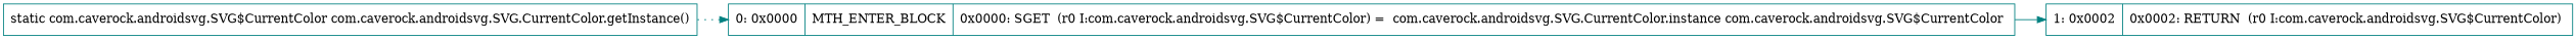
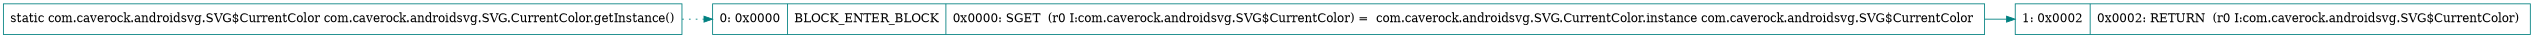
  digraph {
    rankdir=LR
    node [shape=record color=teal]
    edge [color=teal]
-   n1 [label="{0\:\ 0x0000|MTH_ENTER_BLOCK\l|0x0000: SGET  (r0 I:com.caverock.androidsvg.SVG$CurrentColor) =  com.caverock.androidsvg.SVG.CurrentColor.instance com.caverock.androidsvg.SVG$CurrentColor \l}"]
+   n1 [label="{0\:\ 0x0000|BLOCK_ENTER_BLOCK\l|0x0000: SGET  (r0 I:com.caverock.androidsvg.SVG$CurrentColor) =  com.caverock.androidsvg.SVG.CurrentColor.instance com.caverock.androidsvg.SVG$CurrentColor \l}"]
    n2 [label="{1\:\ 0x0002|0x0002: RETURN  (r0 I:com.caverock.androidsvg.SVG$CurrentColor) \l}"]
    n3 [label="{static com.caverock.androidsvg.SVG$CurrentColor com.caverock.androidsvg.SVG.CurrentColor.getInstance() }"]
    n1 -> n2 [style=solid]
    n3 -> n1 [style=dotted]
  }
